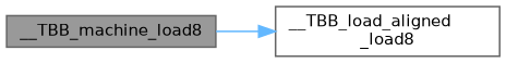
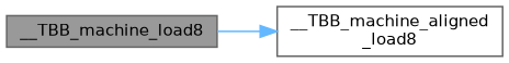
  digraph {
    rankdir=LR
    node [fontname=Helvetica fontsize=10 shape=box style=filled]
    n1 [color=gray40 fillcolor=grey60 fontcolor=black height=0.2 label=__TBB_machine_load8 width=0.4]
-   n2 [color=grey40 fillcolor=white height=0.2 label="__TBB_load_aligned\l_load8" width=0.4]
+   n2 [color=grey40 fillcolor=white height=0.2 label="__TBB_machine_aligned\l_load8" width=0.4]
    n1 -> n2 [color=steelblue1 fontname=Helvetica fontsize=10 labelfontname=Helvetica labelfontsize=10 style=solid]
  }
